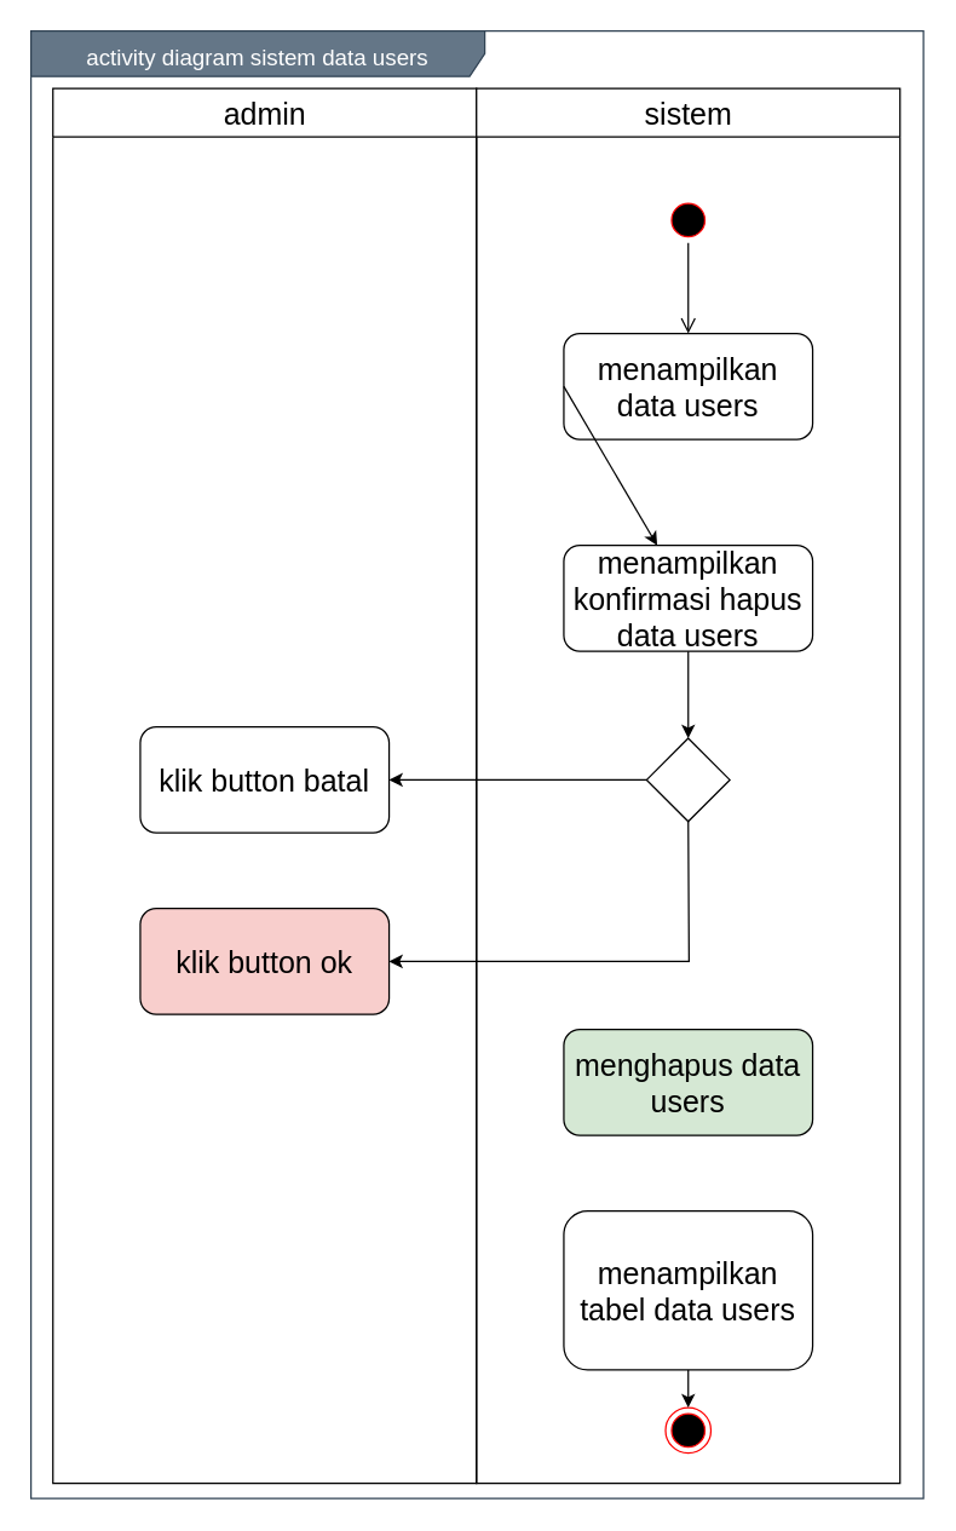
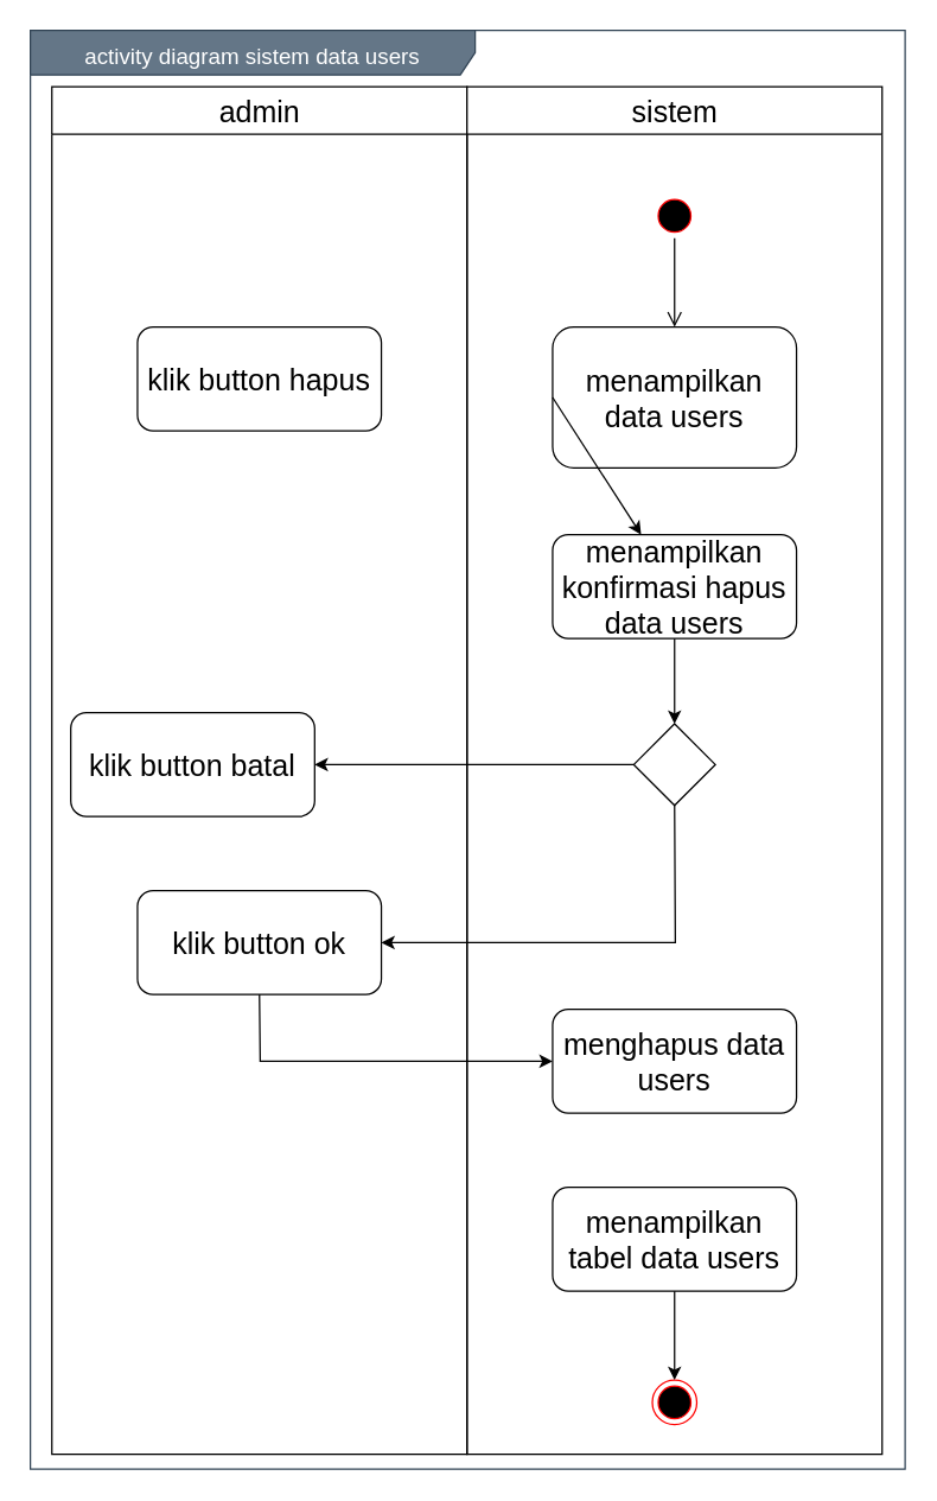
  <mxCell id="0" />
  <mxCell id="1" parent="0" />
  <mxCell id="2" value="&lt;font style=&quot;font-size: 15px&quot;&gt;activity diagram sistem data users&lt;/font&gt;" style="shape=umlFrame;whiteSpace=wrap;html=1;fontSize=20;align=center;width=300;height=30;fillColor=#647687;strokeColor=#314354;fontColor=#ffffff;" vertex="1" parent="1"><mxGeometry x="20" y="20" width="590" height="970" as="geometry" /></mxCell>
  <mxCell id="3" value="admin" style="swimlane;whiteSpace=wrap;fontSize=20;fontStyle=0;startSize=32;" vertex="1" parent="1"><mxGeometry x="34.5" y="58" width="280" height="922" as="geometry" /></mxCell>
  <mxCell id="4" value="" style="ellipse;html=1;shape=startState;fillColor=#000000;strokeColor=#ff0000;" vertex="1" parent="3"><mxGeometry x="405" y="72" width="30" height="30" as="geometry" /></mxCell>
  <mxCell id="5" value="sistem" style="swimlane;whiteSpace=wrap;fontSize=20;fontStyle=0;startSize=32;" vertex="1" parent="1"><mxGeometry x="314.5" y="58" width="280" height="922" as="geometry" /></mxCell>
  <mxCell id="6" value="menampilkan konfirmasi hapus data users" style="rounded=1;whiteSpace=wrap;html=1;fontSize=20;align=center;" vertex="1" parent="5"><mxGeometry x="57.75" y="302" width="164.5" height="70" as="geometry" /></mxCell>
  <mxCell id="7" value="" style="rhombus;whiteSpace=wrap;html=1;" vertex="1" parent="5"><mxGeometry x="112.5" y="429.5" width="55" height="55" as="geometry" /></mxCell>
  <mxCell id="8" value="" style="endArrow=classic;html=1;entryX=0.5;entryY=0;entryDx=0;entryDy=0;exitX=0.5;exitY=1;exitDx=0;exitDy=0;" edge="1" parent="5" source="6" target="7"><mxGeometry width="50" height="50" relative="1" as="geometry"><mxPoint x="-44.5" y="502" as="sourcePoint" /><mxPoint x="5.5" y="452" as="targetPoint" /></mxGeometry></mxCell>
  <mxCell id="9" value="" style="ellipse;html=1;shape=endState;fillColor=#000000;strokeColor=#ff0000;" vertex="1" parent="5"><mxGeometry x="125" y="872" width="30" height="30" as="geometry" /></mxCell>
- <mxCell id="10" value="menghapus data users" style="rounded=1;whiteSpace=wrap;html=1;fontSize=20;align=center;fillColor=#d5e8d4;" vertex="1" parent="5"><mxGeometry x="57.75" y="622" width="164.5" height="70" as="geometry" /></mxCell>
- <mxCell id="11" value="menampilkan tabel data users" style="rounded=1;whiteSpace=wrap;html=1;fontSize=20;align=center;" vertex="1" parent="5"><mxGeometry x="57.75" y="742" width="164.5" height="105" as="geometry" /></mxCell>
+ <mxCell id="10" value="menghapus data users" style="rounded=1;whiteSpace=wrap;html=1;fontSize=20;align=center;" vertex="1" parent="5"><mxGeometry x="57.75" y="622" width="164.5" height="70" as="geometry" /></mxCell>
+ <mxCell id="11" value="menampilkan tabel data users" style="rounded=1;whiteSpace=wrap;html=1;fontSize=20;align=center;" vertex="1" parent="5"><mxGeometry x="57.75" y="742" width="164.5" height="70" as="geometry" /></mxCell>
  <mxCell id="12" value="" style="endArrow=classic;html=1;entryX=0.5;entryY=0;entryDx=0;entryDy=0;exitX=0.5;exitY=1;exitDx=0;exitDy=0;" edge="1" parent="5" source="11" target="9"><mxGeometry width="50" height="50" relative="1" as="geometry"><mxPoint x="150" y="702" as="sourcePoint" /><mxPoint x="150" y="752" as="targetPoint" /></mxGeometry></mxCell>
- <mxCell id="13" value="menampilkan data users" style="rounded=1;whiteSpace=wrap;html=1;fontSize=20;align=center;" vertex="1" parent="1"><mxGeometry x="372.25" y="220" width="164.5" height="70" as="geometry" /></mxCell>
+ <mxCell id="13" value="menampilkan data users" style="rounded=1;whiteSpace=wrap;html=1;fontSize=20;align=center;" vertex="1" parent="1"><mxGeometry x="372.25" y="220" width="164.5" height="95" as="geometry" /></mxCell>
  <mxCell id="14" value="" style="edgeStyle=orthogonalEdgeStyle;html=1;verticalAlign=bottom;endArrow=open;endSize=8;entryX=0.5;entryY=0;entryDx=0;entryDy=0;" edge="1" parent="1" source="4" target="13"><mxGeometry relative="1" as="geometry"><mxPoint x="454.5" y="220" as="targetPoint" /></mxGeometry></mxCell>
- <mxCell id="16" value="klik button batal" style="rounded=1;whiteSpace=wrap;html=1;fontSize=20;align=center;" vertex="1" parent="1"><mxGeometry x="92.25" y="480" width="164.5" height="70" as="geometry" /></mxCell>
+ <mxCell id="15" value="klik button hapus" style="rounded=1;whiteSpace=wrap;html=1;fontSize=20;align=center;" vertex="1" parent="1"><mxGeometry x="92.25" y="220" width="164.5" height="70" as="geometry" /></mxCell>
+ <mxCell id="16" value="klik button batal" style="rounded=1;whiteSpace=wrap;html=1;fontSize=20;align=center;" vertex="1" parent="1"><mxGeometry x="47.25" y="480" width="164.5" height="70" as="geometry" /></mxCell>
  <mxCell id="17" value="" style="endArrow=classic;html=1;exitX=0;exitY=0.5;exitDx=0;exitDy=0;" edge="1" parent="1" source="13" target="6"><mxGeometry width="50" height="50" relative="1" as="geometry"><mxPoint x="330" y="300" as="sourcePoint" /><mxPoint x="250" y="260" as="targetPoint" /></mxGeometry></mxCell>
- <mxCell id="18" value="klik button ok" style="rounded=1;whiteSpace=wrap;html=1;fontSize=20;align=center;fillColor=#f8cecc;" vertex="1" parent="1"><mxGeometry x="92.25" y="600" width="164.5" height="70" as="geometry" /></mxCell>
+ <mxCell id="18" value="klik button ok" style="rounded=1;whiteSpace=wrap;html=1;fontSize=20;align=center;" vertex="1" parent="1"><mxGeometry x="92.25" y="600" width="164.5" height="70" as="geometry" /></mxCell>
  <mxCell id="19" value="" style="endArrow=classic;html=1;entryX=1;entryY=0.5;entryDx=0;entryDy=0;exitX=0;exitY=0.5;exitDx=0;exitDy=0;" edge="1" parent="1" source="7" target="16"><mxGeometry width="50" height="50" relative="1" as="geometry"><mxPoint x="464.5" y="440" as="sourcePoint" /><mxPoint x="464.5" y="497.5" as="targetPoint" /></mxGeometry></mxCell>
  <mxCell id="20" value="" style="endArrow=classic;html=1;exitX=0.5;exitY=1;exitDx=0;exitDy=0;entryX=1;entryY=0.5;entryDx=0;entryDy=0;rounded=0;" edge="1" parent="1" source="7" target="18"><mxGeometry width="50" height="50" relative="1" as="geometry"><mxPoint x="464.5" y="440" as="sourcePoint" /><mxPoint x="260" y="640" as="targetPoint" /><Array as="points"><mxPoint x="455" y="635" /></Array></mxGeometry></mxCell>
+ <mxCell id="21" value="" style="endArrow=classic;html=1;exitX=0.5;exitY=1;exitDx=0;exitDy=0;entryX=0;entryY=0.5;entryDx=0;entryDy=0;rounded=0;" edge="1" parent="1" source="18" target="10"><mxGeometry width="50" height="50" relative="1" as="geometry"><mxPoint x="270" y="800" as="sourcePoint" /><mxPoint x="320" y="750" as="targetPoint" /><Array as="points"><mxPoint x="175" y="715" /></Array></mxGeometry></mxCell>
